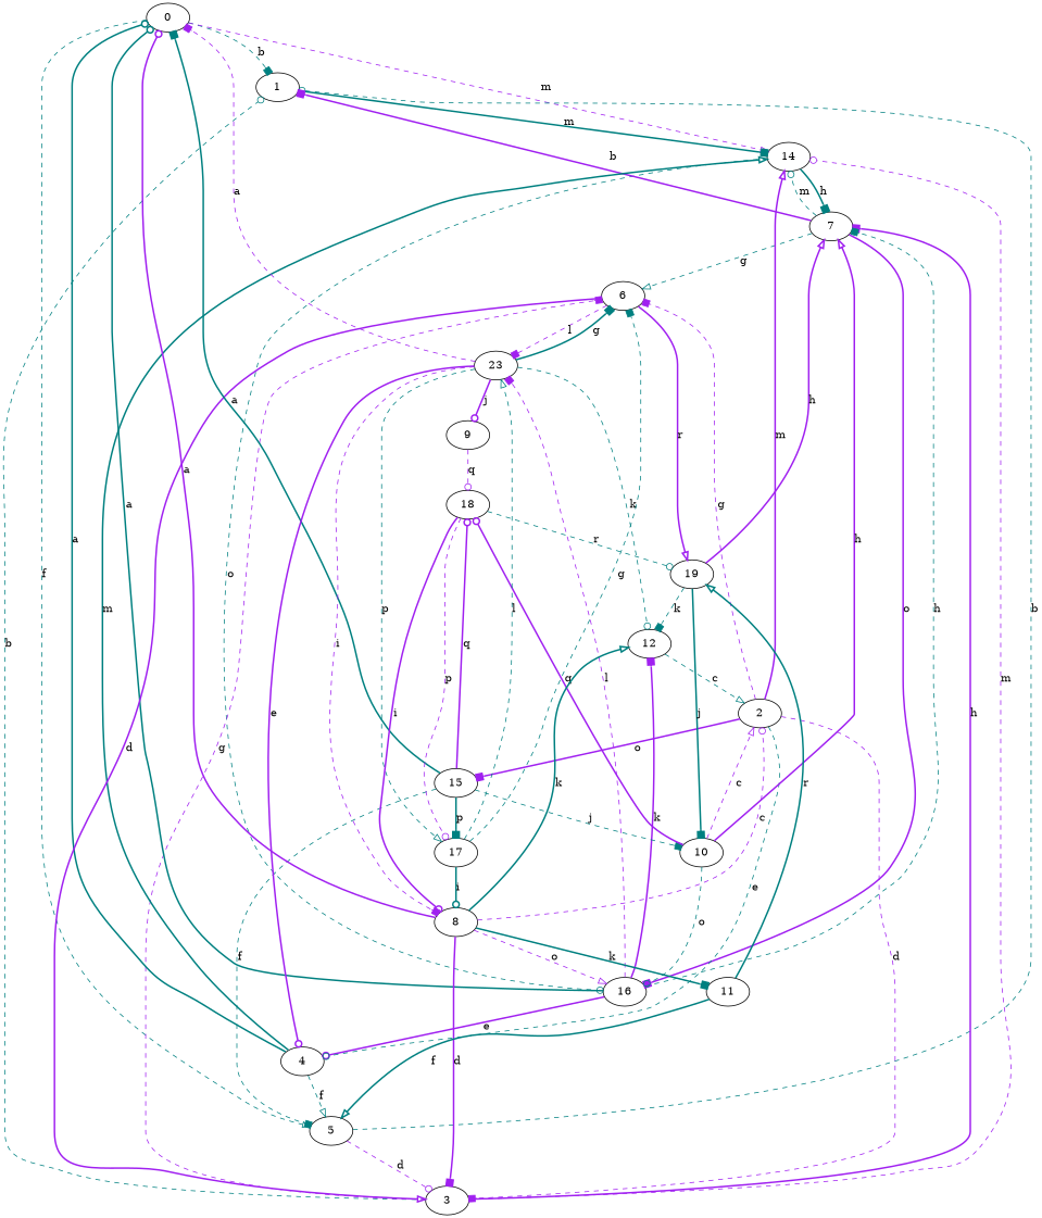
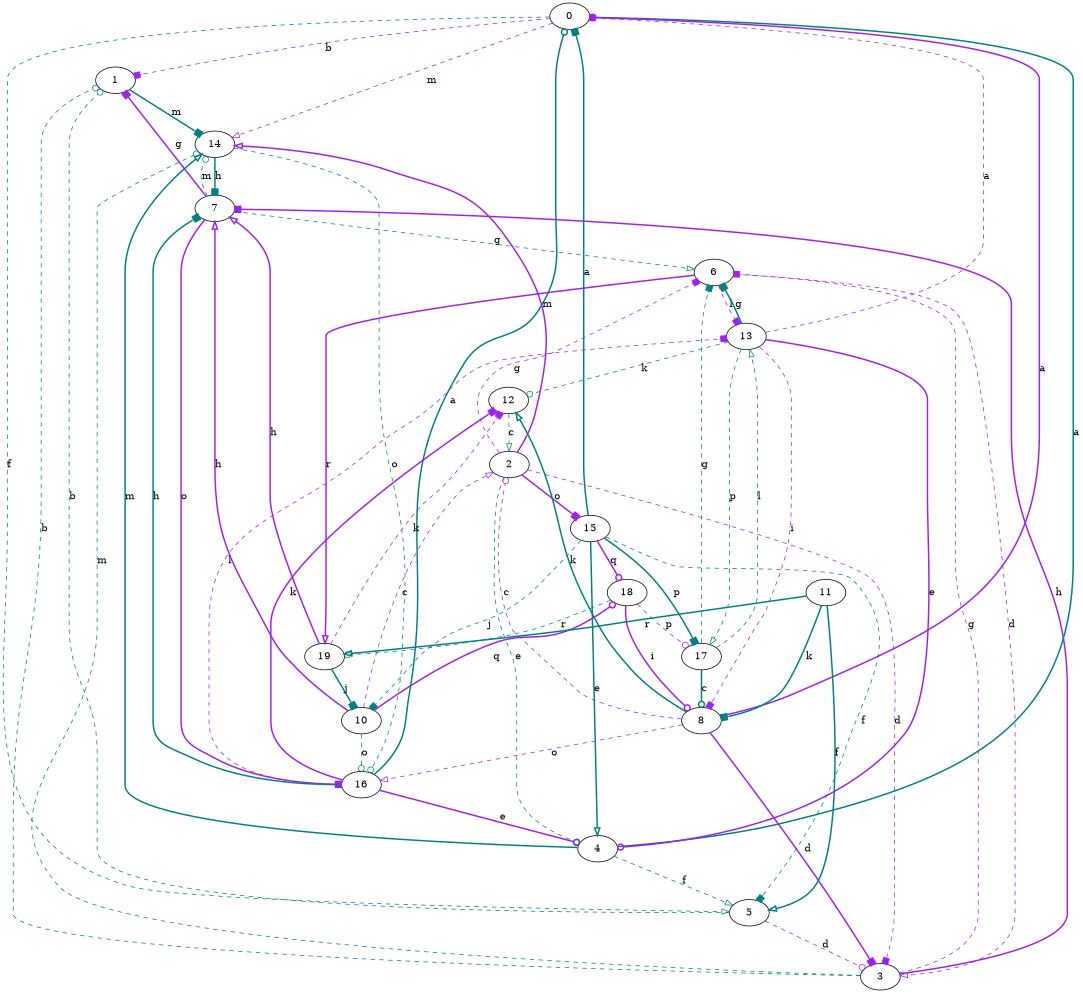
  strict digraph {
    edge [arrowhead=box color=teal style=dashed]
    0
    1
    5
    14
    3
    7
    16
    2
    4
    6
    15
-   13 [label=23]
+   13
    19
    18
    10
    17
    8
    12
-   9
    11
-   0 -> 1 [label=b]
+   0 -> 1 [color=purple label=b]
    0 -> 5 [arrowhead=onormal label=f]
    0 -> 14 [arrowhead=onormal color=purple label=m]
    1 -> 14 [label=m style=bold]
    5 -> 1 [arrowhead=odot label=b]
    5 -> 3 [arrowhead=odot color=purple label=d]
    14 -> 7 [label=h style=bold]
    14 -> 16 [arrowhead=odot label=o]
    3 -> 1 [arrowhead=odot label=b]
-   3 -> 14 [arrowhead=odot color=purple label=m]
+   3 -> 14 [arrowhead=odot label=m]
    3 -> 7 [color=purple label=h style=bold]
    3 -> 6 [color=purple label=g]
-   7 -> 1 [color=purple label=b style=bold]
+   7 -> 1 [color=purple label=g style=bold]
    7 -> 14 [arrowhead=odot label=m]
    7 -> 16 [color=purple label=o style=bold]
    7 -> 6 [arrowhead=onormal label=g]
    16 -> 0 [arrowhead=odot label=a style=bold]
-   16 -> 7 [label=h]
+   16 -> 7 [label=h style=bold]
    16 -> 4 [arrowhead=odot color=purple label=e style=bold]
    16 -> 13 [color=purple label=l]
    16 -> 12 [color=purple label=k style=bold]
    2 -> 14 [arrowhead=onormal color=purple label=m style=bold]
    2 -> 3 [color=purple label=d]
    2 -> 4 [arrowhead=odot label=e]
    2 -> 6 [color=purple label=g]
    2 -> 15 [color=purple label=o style=bold]
    4 -> 0 [arrowhead=odot label=a style=bold]
    4 -> 5 [arrowhead=onormal label=f]
    4 -> 14 [arrowhead=onormal label=m style=bold]
-   6 -> 3 [arrowhead=onormal color=purple label=d style=bold]
+   6 -> 3 [arrowhead=onormal color=purple label=d]
    6 -> 13 [color=purple label=l]
    6 -> 19 [arrowhead=onormal color=purple label=r style=bold]
    15 -> 0 [label=a style=bold]
    15 -> 5 [label=f]
+   15 -> 4 [arrowhead=onormal label=e style=bold]
    15 -> 18 [arrowhead=odot color=purple label=q style=bold]
    15 -> 10 [label=j]
    15 -> 17 [label=p style=bold]
    13 -> 0 [color=purple label=a]
    13 -> 4 [arrowhead=odot color=purple label=e style=bold]
    13 -> 6 [label=g style=bold]
    13 -> 17 [arrowhead=onormal label=p]
    13 -> 8 [color=purple label=i]
    13 -> 12 [arrowhead=odot label=k]
-   13 -> 9 [arrowhead=odot color=purple label=j style=bold]
    19 -> 7 [arrowhead=onormal color=purple label=h style=bold]
    19 -> 10 [label=j style=bold]
-   19 -> 12 [label=k]
+   19 -> 12 [color=purple label=k]
    18 -> 19 [arrowhead=odot label=r]
    18 -> 17 [arrowhead=odot color=purple label=p]
    18 -> 8 [arrowhead=odot color=purple label=i style=bold]
    10 -> 7 [arrowhead=onormal color=purple label=h style=bold]
    10 -> 16 [arrowhead=odot label=o]
    10 -> 2 [arrowhead=onormal color=purple label=c]
    10 -> 18 [arrowhead=odot color=purple label=q style=bold]
    17 -> 6 [label=g]
    17 -> 13 [arrowhead=onormal label=l]
-   17 -> 8 [arrowhead=odot label=i style=bold]
+   17 -> 8 [arrowhead=odot label=c style=bold]
    8 -> 0 [arrowhead=odot color=purple label=a style=bold]
    8 -> 3 [color=purple label=d style=bold]
    8 -> 16 [arrowhead=onormal color=purple label=o]
    8 -> 2 [arrowhead=odot color=purple label=c]
    8 -> 12 [arrowhead=onormal label=k style=bold]
-   8 -> 11 [label=k style=bold]
+   11 -> 8 [label=k style=bold]
    12 -> 2 [arrowhead=onormal label=c]
-   9 -> 18 [arrowhead=odot color=purple label=q]
    11 -> 5 [arrowhead=onormal label=f style=bold]
    11 -> 19 [arrowhead=onormal label=r style=bold]
  }
